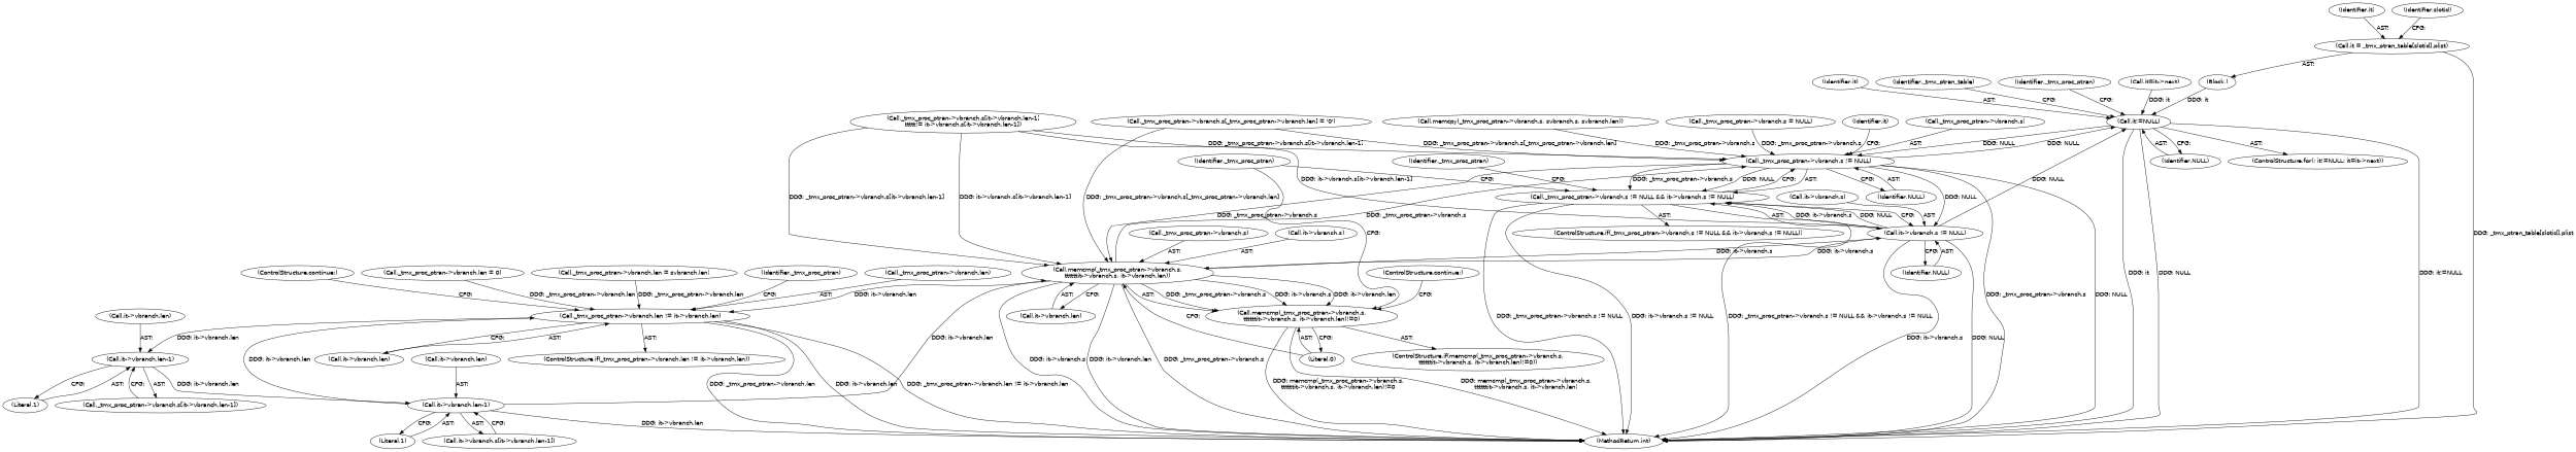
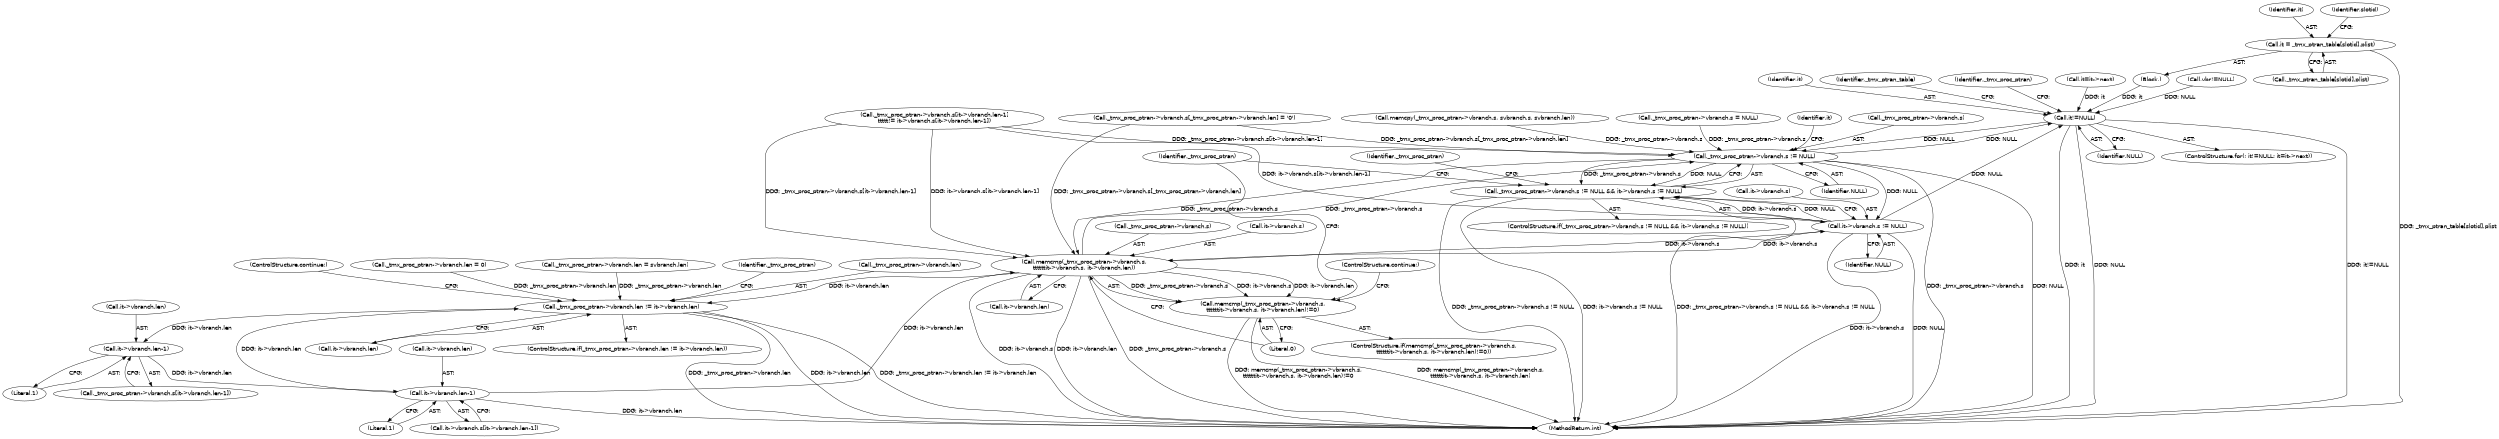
  digraph {
    fontname="DejaVu Sans"
    node [fontname="DejaVu Sans"]
    edge [fontname="DejaVu Sans"]
    n1 [label="(Call,it = _tmx_ptran_table[slotid].plist)"]
    n2 [label="(Block,)"]
+   n3 [label="(Call,_tmx_ptran_table[slotid].plist)"]
    n4 [label="(MethodReturn,int)"]
    n5 [label="(Call,it!=NULL)"]
    n6 [label="(Call,_tmx_proc_ptran->vbranch.s != NULL)"]
    n7 [label="(Identifier,NULL)"]
    n8 [label="(ControlStructure,for(; it!=NULL; it=it->next))"]
    n9 [label="(Call,_tmx_proc_ptran->vbranch.s != NULL && it->vbranch.s != NULL)"]
    n10 [label="(Call,it->vbranch.s != NULL)"]
    n11 [label="(Call,memcmp(_tmx_proc_ptran->vbranch.s,\n\t\t\t\t\t\tit->vbranch.s, it->vbranch.len))"]
    n12 [label="(Identifier,NULL)"]
    n13 [label="(ControlStructure,if(_tmx_proc_ptran->vbranch.s != NULL && it->vbranch.s != NULL))"]
    n14 [label="(Identifier,NULL)"]
    n15 [label="(Call,_tmx_proc_ptran->vbranch.len != it->vbranch.len)"]
    n16 [label="(Call,memcmp(_tmx_proc_ptran->vbranch.s,\n\t\t\t\t\t\tit->vbranch.s, it->vbranch.len)!=0)"]
    n17 [label="(Call,it->vbranch.len)"]
    n18 [label="(Call,it->vbranch.len-1)"]
    n19 [label="(ControlStructure,if(_tmx_proc_ptran->vbranch.len != it->vbranch.len))"]
    n20 [label="(Call,it->vbranch.len)"]
    n21 [label="(Literal,0)"]
    n22 [label="(ControlStructure,if(memcmp(_tmx_proc_ptran->vbranch.s,\n\t\t\t\t\t\tit->vbranch.s, it->vbranch.len)!=0))"]
    n23 [label="(Call,it->vbranch.len-1)"]
    n24 [label="(Call,_tmx_proc_ptran->vbranch.s[it->vbranch.len-1])"]
    n25 [label="(Literal,1)"]
    n26 [label="(Literal,1)"]
    n27 [label="(Call,it->vbranch.s[it->vbranch.len-1])"]
    n28 [label="(Identifier,it)"]
    n29 [label="(Call,_tmx_proc_ptran->vbranch.s)"]
    n30 [label="(Call,_tmx_proc_ptran->vbranch.s)"]
    n31 [label="(Call,_tmx_proc_ptran->vbranch.len)"]
    n32 [label="(Call,memcpy(_tmx_proc_ptran->vbranch.s, svbranch.s, svbranch.len))"]
+   n33 [label="(Call,vbr!=NULL)"]
    n34 [label="(Call,it->vbranch.len)"]
    n35 [label="(Call,_tmx_proc_ptran->vbranch.s = NULL)"]
    n36 [label="(ControlStructure,continue;)"]
    n37 [label="(Identifier,slotid)"]
    n38 [label="(Identifier,it)"]
    n39 [label="(Call,_tmx_proc_ptran->vbranch.len = 0)"]
    n40 [label="(Identifier,_tmx_ptran_table)"]
    n41 [label="(Call,it->vbranch.len)"]
    n42 [label="(Identifier,_tmx_proc_ptran)"]
    n43 [label="(Identifier,_tmx_proc_ptran)"]
    n44 [label="(Call,it->vbranch.s)"]
    n45 [label="(Identifier,it)"]
    n46 [label="(Call,it->vbranch.s)"]
    n47 [label="(Identifier,_tmx_proc_ptran)"]
    n48 [label="(Call,_tmx_proc_ptran->vbranch.len = svbranch.len)"]
    n49 [label="(Call,_tmx_proc_ptran->vbranch.s[_tmx_proc_ptran->vbranch.len] = '\0')"]
    n50 [label="(ControlStructure,continue;)"]
    n51 [label="(Call,it=it->next)"]
    n52 [label="(Identifier,_tmx_proc_ptran)"]
    n53 [label="(Call,_tmx_proc_ptran->vbranch.s[it->vbranch.len-1]\n\t\t\t\t\t!= it->vbranch.s[it->vbranch.len-1])"]
    n1 -> n2 [label="AST: "]
+   n1 -> n3 [label="CFG: "]
    n1 -> n4 [label="DDG: _tmx_ptran_table[slotid].plist"]
    n2 -> n5 [label="DDG: it"]
+   n3 -> n1 [label="AST: "]
    n5 -> n4 [label="DDG: it"]
    n5 -> n4 [label="DDG: NULL"]
    n5 -> n4 [label="DDG: it!=NULL"]
    n5 -> n6 [label="DDG: NULL"]
    n5 -> n7 [label="CFG: "]
    n5 -> n8 [label="AST: "]
    n6 -> n4 [label="DDG: _tmx_proc_ptran->vbranch.s"]
    n6 -> n4 [label="DDG: NULL"]
    n6 -> n5 [label="DDG: NULL"]
    n6 -> n9 [label="AST: "]
    n6 -> n9 [label="DDG: _tmx_proc_ptran->vbranch.s"]
    n6 -> n9 [label="DDG: NULL"]
    n6 -> n10 [label="DDG: NULL"]
    n6 -> n11 [label="DDG: _tmx_proc_ptran->vbranch.s"]
    n6 -> n12 [label="CFG: "]
    n7 -> n5 [label="AST: "]
    n9 -> n4 [label="DDG: _tmx_proc_ptran->vbranch.s != NULL"]
    n9 -> n4 [label="DDG: it->vbranch.s != NULL"]
    n9 -> n4 [label="DDG: _tmx_proc_ptran->vbranch.s != NULL && it->vbranch.s != NULL"]
    n9 -> n6 [label="CFG: "]
    n9 -> n10 [label="CFG: "]
    n9 -> n13 [label="AST: "]
    n10 -> n4 [label="DDG: it->vbranch.s"]
    n10 -> n4 [label="DDG: NULL"]
    n10 -> n5 [label="DDG: NULL"]
    n10 -> n9 [label="AST: "]
    n10 -> n9 [label="DDG: it->vbranch.s"]
    n10 -> n9 [label="DDG: NULL"]
    n10 -> n11 [label="DDG: it->vbranch.s"]
    n10 -> n14 [label="CFG: "]
    n11 -> n4 [label="DDG: it->vbranch.len"]
    n11 -> n4 [label="DDG: _tmx_proc_ptran->vbranch.s"]
    n11 -> n4 [label="DDG: it->vbranch.s"]
    n11 -> n6 [label="DDG: _tmx_proc_ptran->vbranch.s"]
    n11 -> n10 [label="DDG: it->vbranch.s"]
    n11 -> n15 [label="DDG: it->vbranch.len"]
    n11 -> n16 [label="AST: "]
    n11 -> n16 [label="DDG: _tmx_proc_ptran->vbranch.s"]
    n11 -> n16 [label="DDG: it->vbranch.s"]
    n11 -> n16 [label="DDG: it->vbranch.len"]
    n11 -> n17 [label="CFG: "]
    n12 -> n6 [label="AST: "]
    n14 -> n10 [label="AST: "]
    n15 -> n4 [label="DDG: _tmx_proc_ptran->vbranch.len"]
    n15 -> n4 [label="DDG: it->vbranch.len"]
    n15 -> n4 [label="DDG: _tmx_proc_ptran->vbranch.len != it->vbranch.len"]
    n15 -> n18 [label="DDG: it->vbranch.len"]
    n15 -> n19 [label="AST: "]
    n15 -> n20 [label="CFG: "]
    n16 -> n4 [label="DDG: memcmp(_tmx_proc_ptran->vbranch.s,\n\t\t\t\t\t\tit->vbranch.s, it->vbranch.len)!=0"]
    n16 -> n4 [label="DDG: memcmp(_tmx_proc_ptran->vbranch.s,\n\t\t\t\t\t\tit->vbranch.s, it->vbranch.len)"]
    n16 -> n21 [label="CFG: "]
    n16 -> n22 [label="AST: "]
    n17 -> n11 [label="AST: "]
    n18 -> n23 [label="DDG: it->vbranch.len"]
    n18 -> n24 [label="AST: "]
    n18 -> n25 [label="CFG: "]
    n20 -> n15 [label="AST: "]
    n21 -> n11 [label="CFG: "]
    n21 -> n16 [label="AST: "]
    n23 -> n4 [label="DDG: it->vbranch.len"]
    n23 -> n11 [label="DDG: it->vbranch.len"]
    n23 -> n15 [label="DDG: it->vbranch.len"]
    n23 -> n26 [label="CFG: "]
    n23 -> n27 [label="AST: "]
    n24 -> n18 [label="CFG: "]
    n25 -> n18 [label="AST: "]
    n26 -> n23 [label="AST: "]
    n27 -> n23 [label="CFG: "]
    n28 -> n1 [label="AST: "]
    n29 -> n11 [label="AST: "]
    n30 -> n6 [label="AST: "]
    n31 -> n15 [label="AST: "]
    n32 -> n6 [label="DDG: _tmx_proc_ptran->vbranch.s"]
+   n33 -> n5 [label="DDG: NULL"]
    n34 -> n23 [label="AST: "]
    n35 -> n6 [label="DDG: _tmx_proc_ptran->vbranch.s"]
    n36 -> n15 [label="CFG: "]
    n37 -> n1 [label="CFG: "]
    n38 -> n5 [label="AST: "]
    n39 -> n15 [label="DDG: _tmx_proc_ptran->vbranch.len"]
    n40 -> n5 [label="CFG: "]
    n41 -> n18 [label="AST: "]
    n42 -> n9 [label="CFG: "]
    n43 -> n9 [label="CFG: "]
    n43 -> n16 [label="CFG: "]
    n44 -> n11 [label="AST: "]
    n45 -> n6 [label="CFG: "]
    n46 -> n10 [label="AST: "]
    n47 -> n5 [label="CFG: "]
    n48 -> n15 [label="DDG: _tmx_proc_ptran->vbranch.len"]
    n49 -> n6 [label="DDG: _tmx_proc_ptran->vbranch.s[_tmx_proc_ptran->vbranch.len]"]
    n49 -> n11 [label="DDG: _tmx_proc_ptran->vbranch.s[_tmx_proc_ptran->vbranch.len]"]
    n50 -> n16 [label="CFG: "]
    n51 -> n5 [label="DDG: it"]
    n52 -> n15 [label="CFG: "]
    n53 -> n6 [label="DDG: _tmx_proc_ptran->vbranch.s[it->vbranch.len-1]"]
    n53 -> n10 [label="DDG: it->vbranch.s[it->vbranch.len-1]"]
    n53 -> n11 [label="DDG: _tmx_proc_ptran->vbranch.s[it->vbranch.len-1]"]
    n53 -> n11 [label="DDG: it->vbranch.s[it->vbranch.len-1]"]
  }
